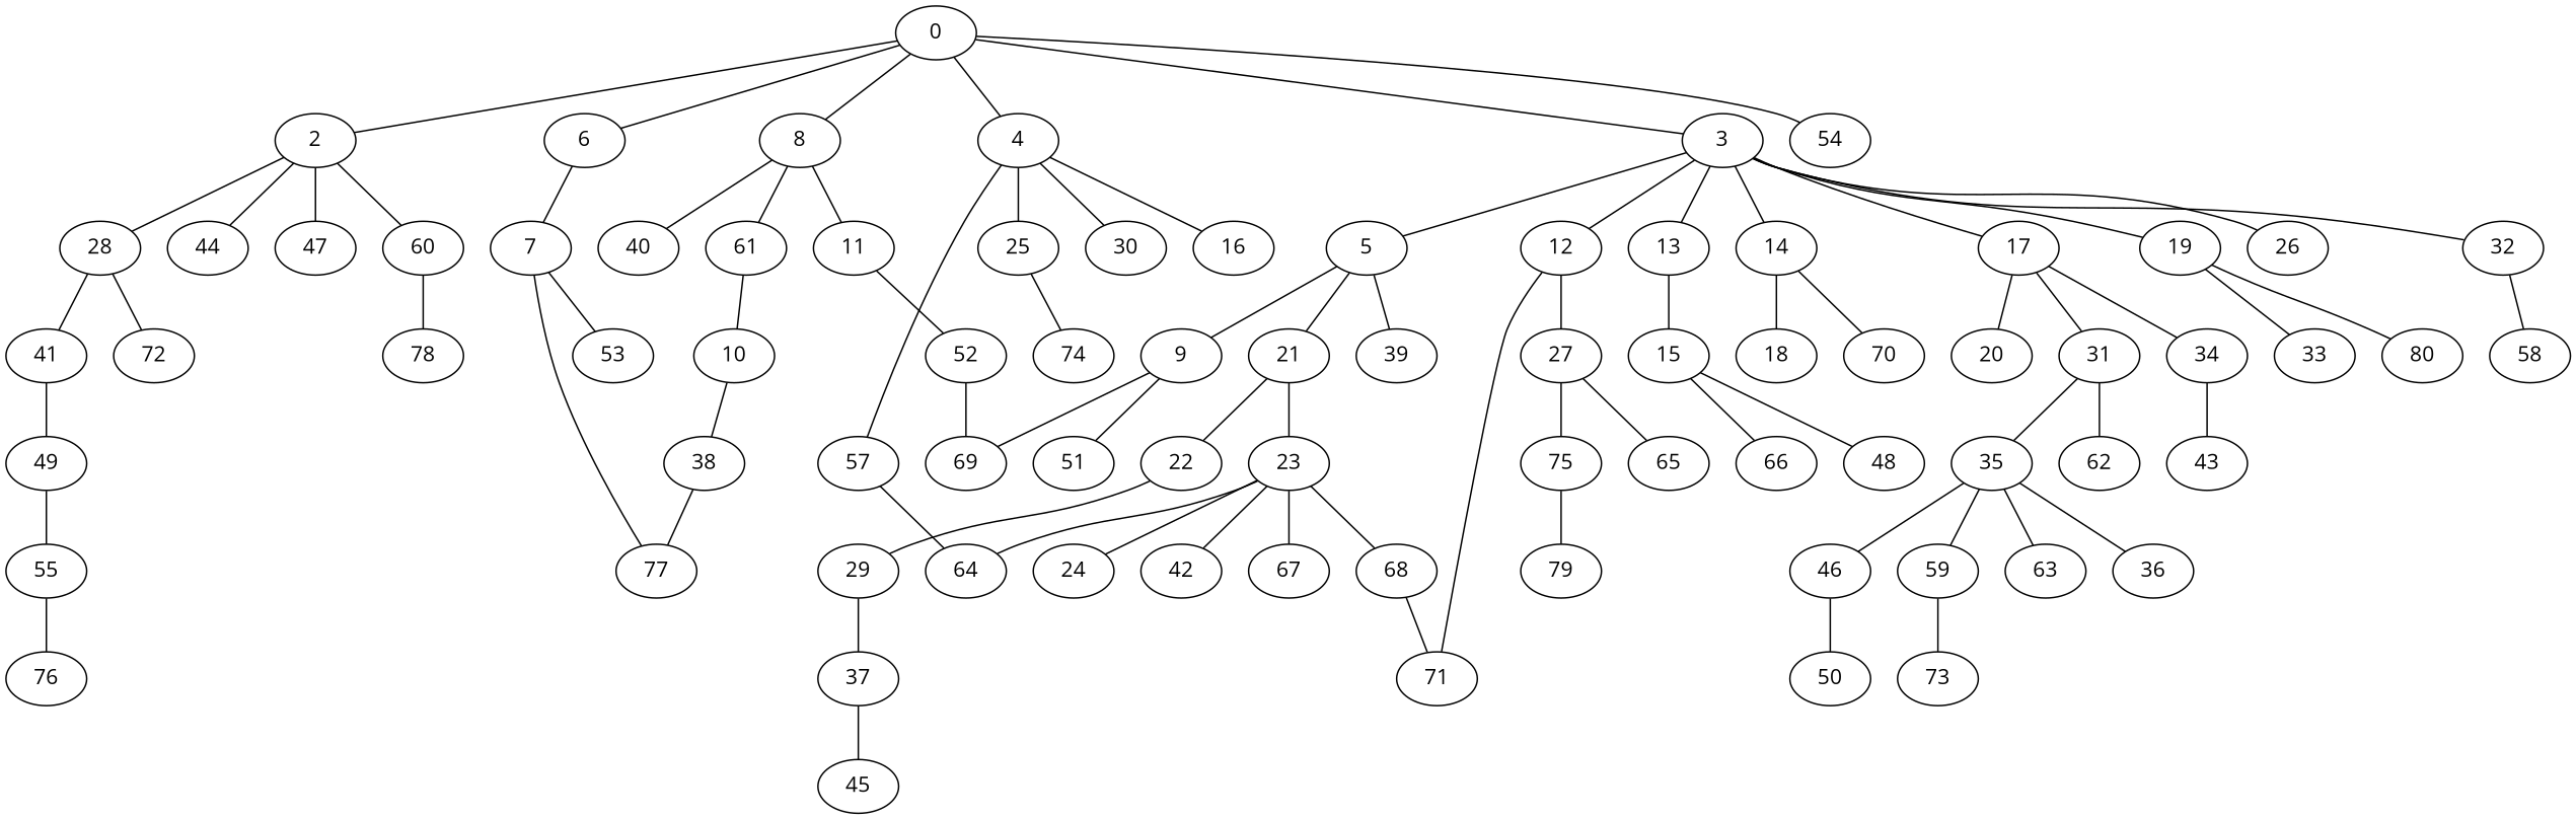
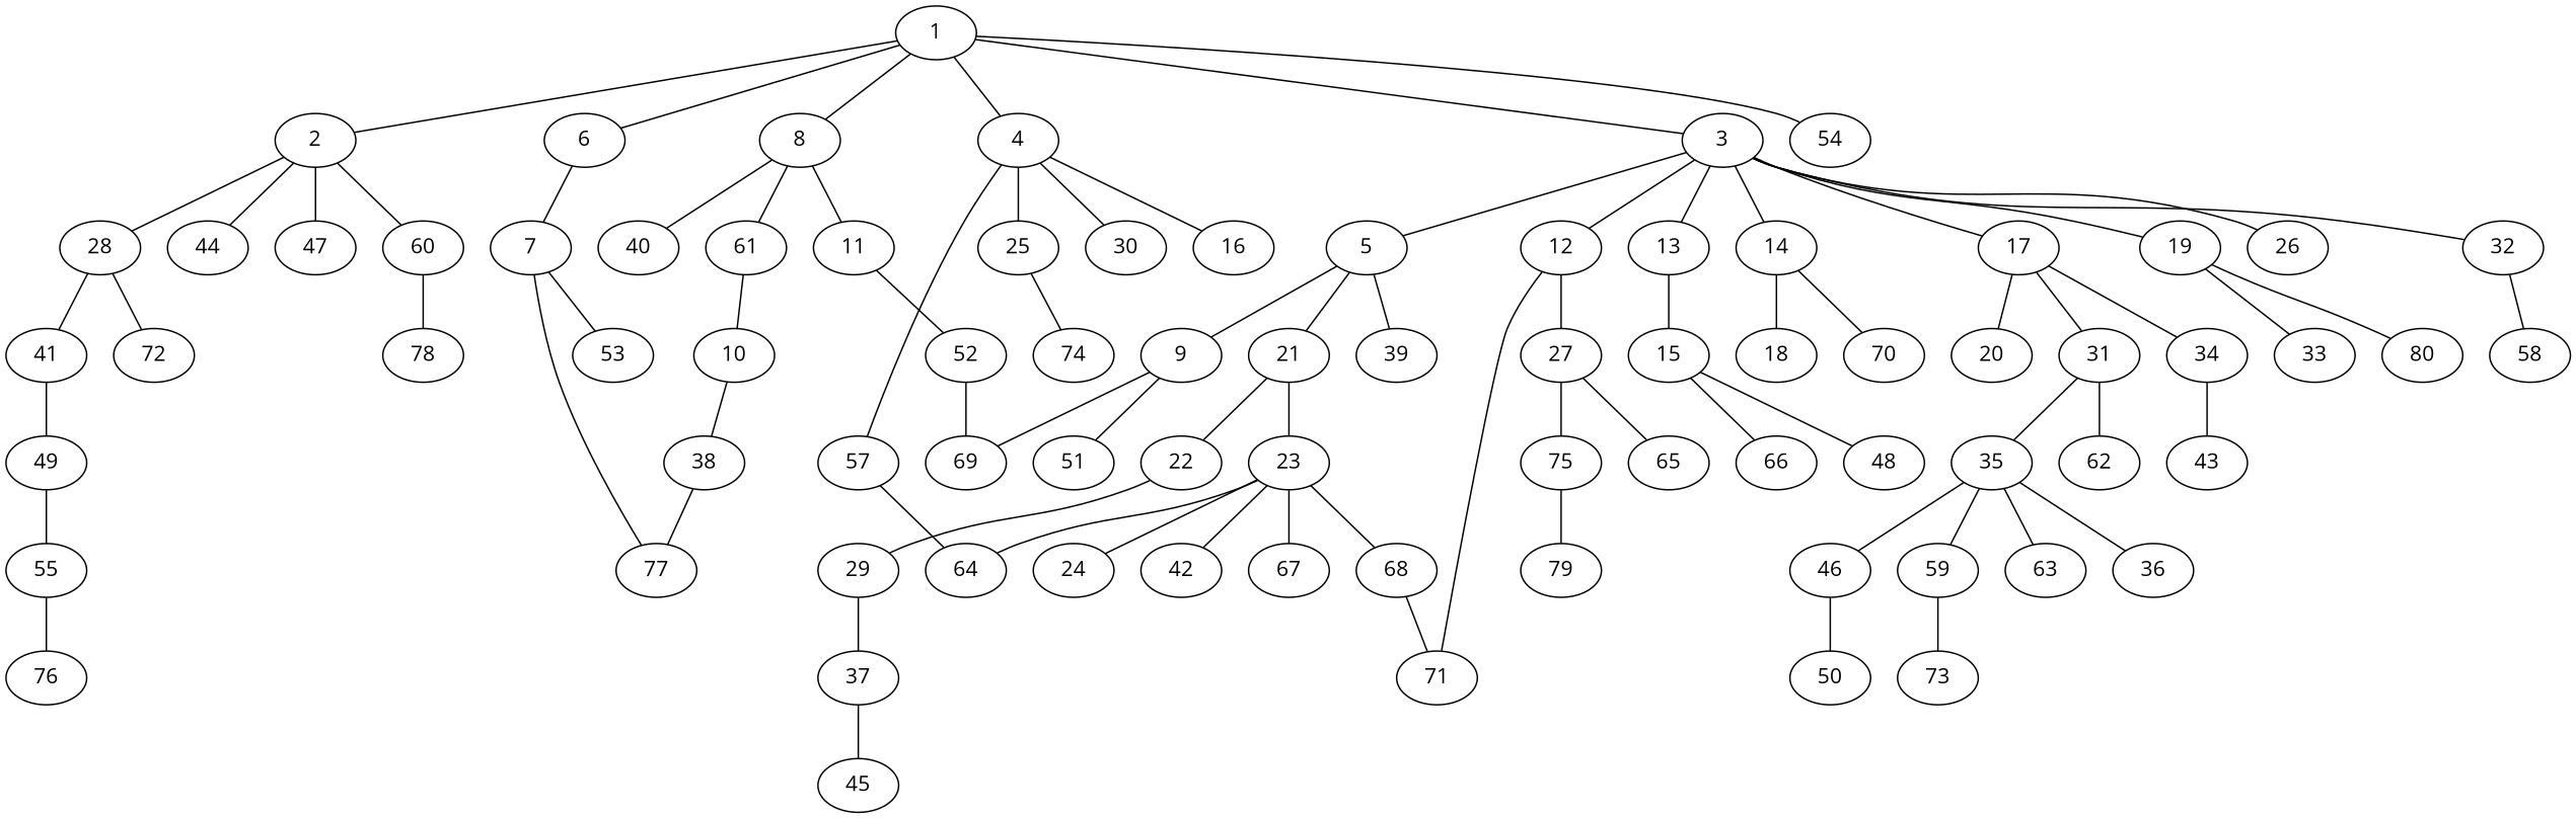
  graph {
    fontname="Open Sans"
    node [fontname="Open Sans"]
    edge [fontname="Open Sans"]
-   1 [label=0]
+   1
    2
    3
    4
    6
    8
    54
    28
    44
    47
    60
    5
    12
    13
    14
    17
    19
    26
    32
    16
    25
    30
    57
    7
    11
    40
    61
    41
    72
    78
    9
    21
    39
    27
    71
    15
    18
    70
    20
    31
    34
    33
    80
    58
    74
    64
    53
    77
    10
    38
    52
    49
    51
    69
    22
    23
    65
    75
    48
    66
    35
    62
    43
    29
    24
    42
    67
    68
    79
    36
    46
    59
    63
    37
    45
    55
    50
    73
    76
    1 -- 2
    1 -- 3
    1 -- 4
    1 -- 6
    1 -- 8
    1 -- 54
    2 -- 28
    2 -- 44
    2 -- 47
    2 -- 60
    3 -- 5
    3 -- 12
    3 -- 13
    3 -- 14
    3 -- 17
    3 -- 19
    3 -- 26
    3 -- 32
    4 -- 16
    4 -- 25
    4 -- 30
    4 -- 57
    6 -- 7
    8 -- 11
    8 -- 40
    8 -- 61
    28 -- 41
    28 -- 72
    60 -- 78
    5 -- 9
    5 -- 21
    5 -- 39
    12 -- 27
    12 -- 71
    13 -- 15
    14 -- 18
    14 -- 70
    17 -- 20
    17 -- 31
    17 -- 34
    19 -- 33
    19 -- 80
    32 -- 58
    25 -- 74
    57 -- 64
    7 -- 53
    7 -- 77
    11 -- 52
    61 -- 10
    41 -- 49
    9 -- 51
    9 -- 69
    21 -- 22
    21 -- 23
    27 -- 65
    27 -- 75
    15 -- 48
    15 -- 66
    31 -- 35
    31 -- 62
    34 -- 43
    10 -- 38
    38 -- 77
    52 -- 69
    49 -- 55
    22 -- 29
    23 -- 64
    23 -- 24
    23 -- 42
    23 -- 67
    23 -- 68
    75 -- 79
    35 -- 36
    35 -- 46
    35 -- 59
    35 -- 63
    29 -- 37
    68 -- 71
    46 -- 50
    59 -- 73
    37 -- 45
    55 -- 76
  }
